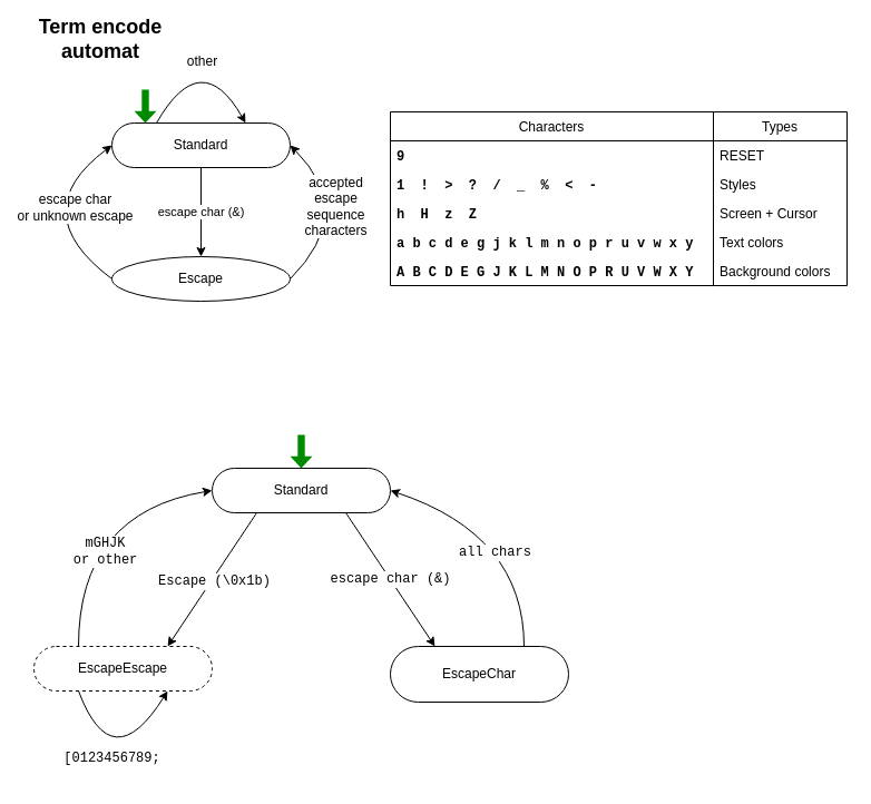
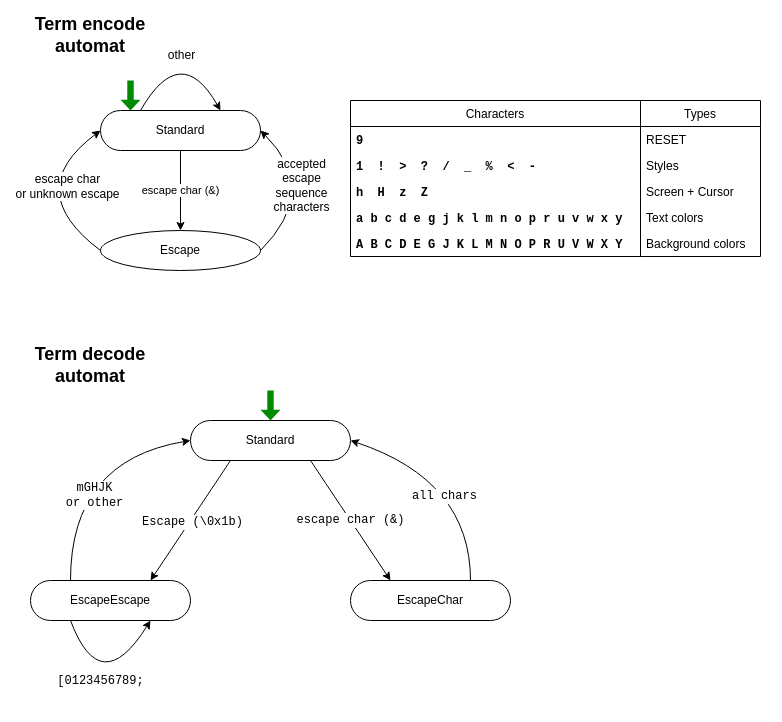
  <mxCell id="0" />
  <mxCell id="1" parent="0" />
  <mxCell id="2" value="escape char (&amp;amp;)" style="edgeStyle=none;html=1;exitX=0.5;exitY=1;exitDx=0;exitDy=0;entryX=0.5;entryY=0;entryDx=0;entryDy=0;" edge="1" parent="1" source="3" target="8"><mxGeometry relative="1" as="geometry" /></mxCell>
  <mxCell id="3" value="Standard" style="rounded=1;whiteSpace=wrap;html=1;arcSize=50;" vertex="1" parent="1"><mxGeometry x="100" y="110" width="160" height="40" as="geometry" /></mxCell>
  <mxCell id="4" style="edgeStyle=none;html=1;exitX=1;exitY=0.5;exitDx=0;exitDy=0;entryX=1;entryY=0.5;entryDx=0;entryDy=0;fontSize=17;curved=1;" edge="1" parent="1" source="8" target="3"><mxGeometry relative="1" as="geometry"><Array as="points"><mxPoint x="320" y="190" /></Array></mxGeometry></mxCell>
  <mxCell id="5" value="accepted&lt;br&gt;escape&lt;br&gt;sequence&lt;br&gt;characters" style="edgeLabel;html=1;align=center;verticalAlign=middle;resizable=0;points=[];fontSize=12;" vertex="1" connectable="0" parent="4"><mxGeometry x="0.4" y="26" relative="1" as="geometry"><mxPoint x="23" as="offset" /></mxGeometry></mxCell>
  <mxCell id="6" style="edgeStyle=none;curved=1;html=1;exitX=0;exitY=0.5;exitDx=0;exitDy=0;entryX=0;entryY=0.5;entryDx=0;entryDy=0;fontSize=17;" edge="1" parent="1" source="8" target="3"><mxGeometry relative="1" as="geometry"><Array as="points"><mxPoint x="20" y="190" /></Array></mxGeometry></mxCell>
  <mxCell id="7" value="escape char&lt;br&gt;or unknown escape" style="edgeLabel;html=1;align=center;verticalAlign=middle;resizable=0;points=[];fontSize=12;" vertex="1" connectable="0" parent="6"><mxGeometry x="0.39" y="-23" relative="1" as="geometry"><mxPoint x="1" as="offset" /></mxGeometry></mxCell>
  <mxCell id="8" value="Escape" style="ellipse;whiteSpace=wrap;html=1;arcSize=50;" vertex="1" parent="1"><mxGeometry x="100" y="230" width="160" height="40" as="geometry" /></mxCell>
  <mxCell id="9" value="Term encode automat" style="text;html=1;strokeColor=none;fillColor=none;align=center;verticalAlign=middle;whiteSpace=wrap;rounded=0;fontSize=18;fontStyle=1" vertex="1" parent="1"><mxGeometry x="30" y="20" width="120" height="30" as="geometry" /></mxCell>
  <mxCell id="10" style="edgeStyle=none;curved=1;html=1;exitX=0.25;exitY=0;exitDx=0;exitDy=0;entryX=0.75;entryY=0;entryDx=0;entryDy=0;fontSize=17;" edge="1" parent="1" source="3" target="3"><mxGeometry relative="1" as="geometry"><Array as="points"><mxPoint x="180" y="40" /></Array></mxGeometry></mxCell>
  <mxCell id="11" value="other" style="edgeLabel;html=1;align=center;verticalAlign=middle;resizable=0;points=[];fontSize=12;" vertex="1" connectable="0" parent="10"><mxGeometry x="-0.365" y="-16" relative="1" as="geometry"><mxPoint x="1" y="-19" as="offset" /></mxGeometry></mxCell>
  <mxCell id="12" value="Characters" style="swimlane;fontStyle=0;childLayout=stackLayout;horizontal=1;startSize=26;fillColor=none;horizontalStack=0;resizeParent=1;resizeParentMax=0;resizeLast=0;collapsible=1;marginBottom=0;fontSize=12;" vertex="1" parent="1"><mxGeometry x="350" y="100" width="290" height="156" as="geometry" /></mxCell>
  <mxCell id="13" value="9" style="text;strokeColor=none;fillColor=none;align=left;verticalAlign=top;spacingLeft=4;spacingRight=4;overflow=hidden;rotatable=0;points=[[0,0.5],[1,0.5]];portConstraint=eastwest;fontSize=12;fontStyle=1;fontFamily=Courier New;" vertex="1" parent="12"><mxGeometry y="26" width="290" height="26" as="geometry" /></mxCell>
  <mxCell id="14" value="1  !  &gt;  ?  /  _  %  &lt;  -" style="text;strokeColor=none;fillColor=none;align=left;verticalAlign=top;spacingLeft=4;spacingRight=4;overflow=hidden;rotatable=0;points=[[0,0.5],[1,0.5]];portConstraint=eastwest;fontSize=12;fontStyle=1;fontFamily=Courier New;" vertex="1" parent="12"><mxGeometry y="52" width="290" height="26" as="geometry" /></mxCell>
  <mxCell id="15" value="h  H  z  Z" style="text;strokeColor=none;fillColor=none;align=left;verticalAlign=top;spacingLeft=4;spacingRight=4;overflow=hidden;rotatable=0;points=[[0,0.5],[1,0.5]];portConstraint=eastwest;fontSize=12;fontStyle=1;fontFamily=Courier New;" vertex="1" parent="12"><mxGeometry y="78" width="290" height="26" as="geometry" /></mxCell>
  <mxCell id="16" value="a b c d e g j k l m n o p r u v w x y" style="text;strokeColor=none;fillColor=none;align=left;verticalAlign=top;spacingLeft=4;spacingRight=4;overflow=hidden;rotatable=0;points=[[0,0.5],[1,0.5]];portConstraint=eastwest;fontSize=12;fontFamily=Courier New;fontStyle=1" vertex="1" parent="12"><mxGeometry y="104" width="290" height="26" as="geometry" /></mxCell>
  <mxCell id="17" value="A B C D E G J K L M N O P R U V W X Y" style="text;strokeColor=none;fillColor=none;align=left;verticalAlign=top;spacingLeft=4;spacingRight=4;overflow=hidden;rotatable=0;points=[[0,0.5],[1,0.5]];portConstraint=eastwest;fontSize=12;fontFamily=Courier New;fontStyle=1" vertex="1" parent="12"><mxGeometry y="130" width="290" height="26" as="geometry" /></mxCell>
  <mxCell id="18" value="Types" style="swimlane;fontStyle=0;childLayout=stackLayout;horizontal=1;startSize=26;fillColor=none;horizontalStack=0;resizeParent=1;resizeParentMax=0;resizeLast=0;collapsible=1;marginBottom=0;fontSize=12;" vertex="1" parent="1"><mxGeometry x="640" y="100" width="120" height="156" as="geometry" /></mxCell>
  <mxCell id="19" value="RESET" style="text;strokeColor=none;fillColor=none;align=left;verticalAlign=top;spacingLeft=4;spacingRight=4;overflow=hidden;rotatable=0;points=[[0,0.5],[1,0.5]];portConstraint=eastwest;fontSize=12;fontStyle=0" vertex="1" parent="18"><mxGeometry y="26" width="120" height="26" as="geometry" /></mxCell>
  <mxCell id="20" value="Styles" style="text;strokeColor=none;fillColor=none;align=left;verticalAlign=top;spacingLeft=4;spacingRight=4;overflow=hidden;rotatable=0;points=[[0,0.5],[1,0.5]];portConstraint=eastwest;fontSize=12;fontStyle=0" vertex="1" parent="18"><mxGeometry y="52" width="120" height="26" as="geometry" /></mxCell>
  <mxCell id="21" value="Screen + Cursor" style="text;strokeColor=none;fillColor=none;align=left;verticalAlign=top;spacingLeft=4;spacingRight=4;overflow=hidden;rotatable=0;points=[[0,0.5],[1,0.5]];portConstraint=eastwest;fontSize=12;fontStyle=0" vertex="1" parent="18"><mxGeometry y="78" width="120" height="26" as="geometry" /></mxCell>
  <mxCell id="22" value="Text colors" style="text;strokeColor=none;fillColor=none;align=left;verticalAlign=top;spacingLeft=4;spacingRight=4;overflow=hidden;rotatable=0;points=[[0,0.5],[1,0.5]];portConstraint=eastwest;fontSize=12;fontStyle=0" vertex="1" parent="18"><mxGeometry y="104" width="120" height="26" as="geometry" /></mxCell>
  <mxCell id="23" value="Background colors" style="text;strokeColor=none;fillColor=none;align=left;verticalAlign=top;spacingLeft=4;spacingRight=4;overflow=hidden;rotatable=0;points=[[0,0.5],[1,0.5]];portConstraint=eastwest;fontSize=12;" vertex="1" parent="18"><mxGeometry y="130" width="120" height="26" as="geometry" /></mxCell>
+ <mxCell id="24" value="Term decode automat" style="text;html=1;strokeColor=none;fillColor=none;align=center;verticalAlign=middle;whiteSpace=wrap;rounded=0;fontSize=18;fontStyle=1" vertex="1" parent="1"><mxGeometry x="30" y="350" width="120" height="30" as="geometry" /></mxCell>
  <mxCell id="25" value="escape char (&amp;amp;)" style="edgeStyle=none;curved=1;html=1;exitX=0.75;exitY=1;exitDx=0;exitDy=0;entryX=0.25;entryY=0;entryDx=0;entryDy=0;fontFamily=Courier New;fontSize=12;" edge="1" parent="1" source="28" target="34"><mxGeometry relative="1" as="geometry" /></mxCell>
  <mxCell id="26" style="edgeStyle=none;curved=1;html=1;exitX=0.25;exitY=1;exitDx=0;exitDy=0;entryX=0.75;entryY=0;entryDx=0;entryDy=0;fontFamily=Courier New;fontSize=12;" edge="1" parent="1" source="28" target="31"><mxGeometry relative="1" as="geometry" /></mxCell>
  <mxCell id="27" value="Escape (\0x1b)" style="edgeLabel;html=1;align=center;verticalAlign=middle;resizable=0;points=[];fontSize=12;fontFamily=Courier New;" vertex="1" connectable="0" parent="26"><mxGeometry x="0.006" y="2" relative="1" as="geometry"><mxPoint as="offset" /></mxGeometry></mxCell>
  <mxCell id="28" value="Standard" style="rounded=1;whiteSpace=wrap;html=1;arcSize=50;" vertex="1" parent="1"><mxGeometry x="190" y="420" width="160" height="40" as="geometry" /></mxCell>
  <mxCell id="29" style="edgeStyle=none;curved=1;html=1;exitX=0.25;exitY=0;exitDx=0;exitDy=0;entryX=0;entryY=0.5;entryDx=0;entryDy=0;fontFamily=Courier New;fontSize=12;" edge="1" parent="1" source="31" target="28"><mxGeometry relative="1" as="geometry"><Array as="points"><mxPoint x="70" y="460" /></Array></mxGeometry></mxCell>
  <mxCell id="30" value="mGHJK&lt;br&gt;or other" style="edgeLabel;html=1;align=center;verticalAlign=middle;resizable=0;points=[];fontSize=12;fontFamily=Courier New;" vertex="1" connectable="0" parent="29"><mxGeometry x="-0.292" y="-23" relative="1" as="geometry"><mxPoint as="offset" /></mxGeometry></mxCell>
- <mxCell id="31" value="EscapeEscape" style="rounded=1;whiteSpace=wrap;html=1;arcSize=50;dashed=1;" vertex="1" parent="1"><mxGeometry x="30" y="580" width="160" height="40" as="geometry" /></mxCell>
+ <mxCell id="31" value="EscapeEscape" style="rounded=1;whiteSpace=wrap;html=1;arcSize=50;" vertex="1" parent="1"><mxGeometry x="30" y="580" width="160" height="40" as="geometry" /></mxCell>
  <mxCell id="32" style="edgeStyle=none;curved=1;html=1;exitX=0.75;exitY=0;exitDx=0;exitDy=0;entryX=1;entryY=0.5;entryDx=0;entryDy=0;fontFamily=Courier New;fontSize=12;" edge="1" parent="1" source="34" target="28"><mxGeometry relative="1" as="geometry"><Array as="points"><mxPoint x="470" y="480" /></Array></mxGeometry></mxCell>
  <mxCell id="33" value="all chars" style="edgeLabel;html=1;align=center;verticalAlign=middle;resizable=0;points=[];fontSize=12;fontFamily=Courier New;" vertex="1" connectable="0" parent="32"><mxGeometry x="0.064" y="23" relative="1" as="geometry"><mxPoint as="offset" /></mxGeometry></mxCell>
- <mxCell id="34" value="EscapeChar" style="rounded=1;whiteSpace=wrap;html=1;arcSize=50;" vertex="1" parent="1"><mxGeometry x="350" y="580" width="160" height="50" as="geometry" /></mxCell>
+ <mxCell id="34" value="EscapeChar" style="rounded=1;whiteSpace=wrap;html=1;arcSize=50;" vertex="1" parent="1"><mxGeometry x="350" y="580" width="160" height="40" as="geometry" /></mxCell>
  <mxCell id="35" style="edgeStyle=none;curved=1;html=1;exitX=0.25;exitY=1;exitDx=0;exitDy=0;entryX=0.75;entryY=1;entryDx=0;entryDy=0;fontFamily=Courier New;fontSize=12;" edge="1" parent="1" source="31" target="31"><mxGeometry relative="1" as="geometry"><Array as="points"><mxPoint x="100" y="700" /></Array></mxGeometry></mxCell>
  <mxCell id="36" value="[0123456789;" style="edgeLabel;html=1;align=center;verticalAlign=middle;resizable=0;points=[];fontSize=12;fontFamily=Courier New;" vertex="1" connectable="0" parent="35"><mxGeometry x="-0.443" y="16" relative="1" as="geometry"><mxPoint x="-3" y="19" as="offset" /></mxGeometry></mxCell>
  <mxCell id="37" value="" style="shape=singleArrow;direction=south;whiteSpace=wrap;html=1;labelBackgroundColor=none;strokeColor=none;strokeWidth=2;arrowWidth=0.322;arrowSize=0.355;fillColor=#008a00;fontColor=#ffffff;" vertex="1" parent="1"><mxGeometry x="120" y="80" width="20" height="30" as="geometry" /></mxCell>
  <mxCell id="38" value="" style="shape=singleArrow;direction=south;whiteSpace=wrap;html=1;labelBackgroundColor=none;strokeColor=none;strokeWidth=2;arrowWidth=0.322;arrowSize=0.355;fillColor=#008a00;fontColor=#ffffff;" vertex="1" parent="1"><mxGeometry x="260" y="390" width="20" height="30" as="geometry" /></mxCell>
